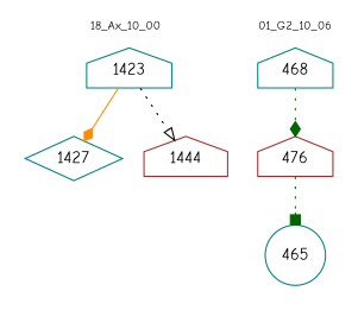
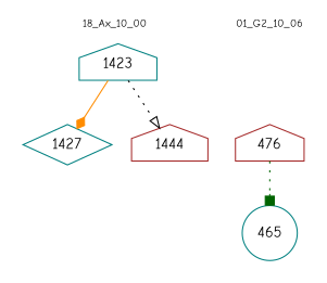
  digraph {
    fontname="Comic Neue"
    node [color=teal fontname="Comic Neue" shape=house]
    edge [arrowhead=diamond color=darkgreen fontname="Comic Neue" style=dotted]
    n1 [label=1423]
    n2 [label=1427 shape=diamond]
    n3 [color=brown label=1444]
-   n4 [label=468]
    n5 [color=brown label=476]
    n6 [label=465 shape=circle]
    subgraph cluster_1 {
      color=white
      fontsize=10
      label="18_Ax_10_00"
      n1
      n2
      n3
    }
    subgraph cluster_2 {
      color=white
      fontsize=10
      label="01_G2_10_06"
-     n4
      n5
      n6
    }
    n1 -> n2 [color=darkorange style=solid]
    n1 -> n3 [arrowhead=onormal color=black]
-   n4 -> n5
    n5 -> n6 [arrowhead=box]
  }
